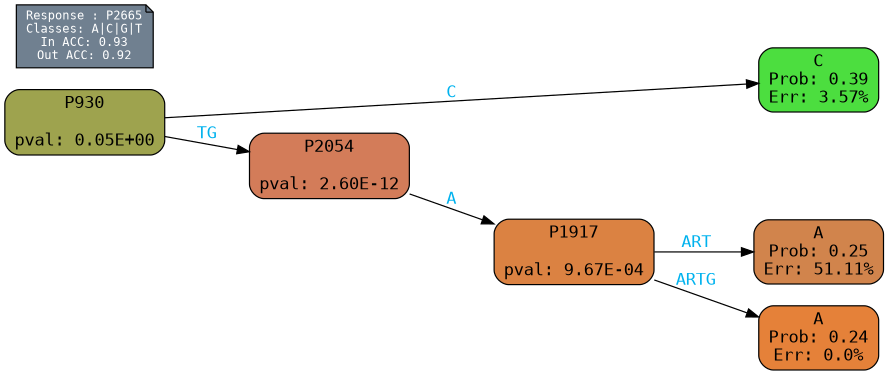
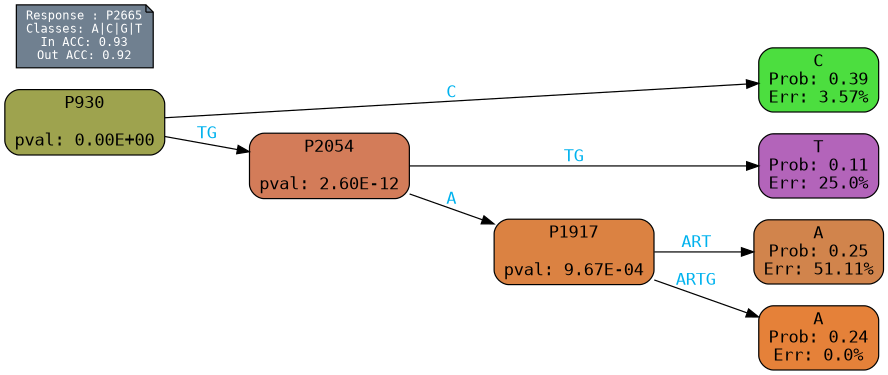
  digraph {
    fontname="DejaVu Sans Mono"
    rankdir=LR
    ranksep=equally
    splines=polylines
    node [color=black fontname="DejaVu Sans Mono" shape=box style="filled, rounded"]
    edge [fontcolor=deepskyblue2 fontname="DejaVu Sans Mono"]
    n1 [fillcolor="#d1844c" label="A\nProb: 0.25\nErr: 51.11%"]
    n2 [fillcolor="#e58139" label="A\nProb: 0.24\nErr: 0.0%"]
+   n3 [fillcolor="#b364ba" label="T\nProb: 0.11\nErr: 25.0%"]
    n4 [fillcolor="#4cde3f" label="C\nProb: 0.39\nErr: 3.57%"]
    n5 [align=left fillcolor=slategray fontcolor=white fontsize=10 label="Response : P2665\nClasses: A|C|G|T\nIn ACC: 0.93\nOut ACC: 0.92\n" shape=note style=filled]
-   n6 [fillcolor="#9ea34e" label="P930\n\npval: 0.05E+00"]
+   n6 [fillcolor="#9ea34e" label="P930\n\npval: 0.00E+00"]
    n7 [fillcolor="#d37c59" label="P2054\n\npval: 2.60E-12"]
    n8 [fillcolor="#db8242" label="P1917\n\npval: 9.67E-04"]
    subgraph sub_1 {
      rank=same
      n1
      n2
+     n3
      n4
    }
    subgraph sub_2 {
      rank=same
      n5
      n6
    }
    n6 -> n4 [label=C]
    n6 -> n7 [label=TG]
+   n7 -> n3 [label=TG]
    n7 -> n8 [label=A]
    n8 -> n1 [label=ART]
    n8 -> n2 [label=ARTG]
  }
